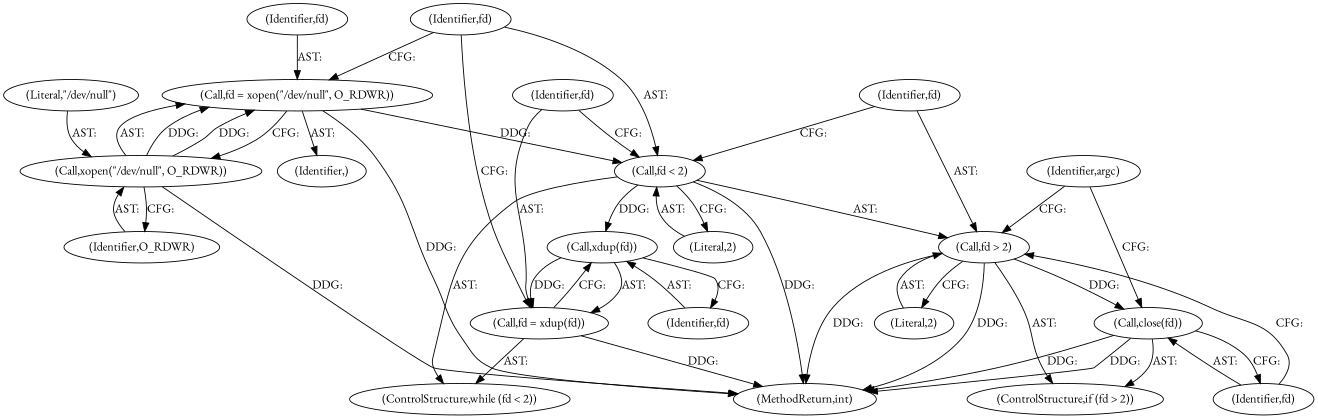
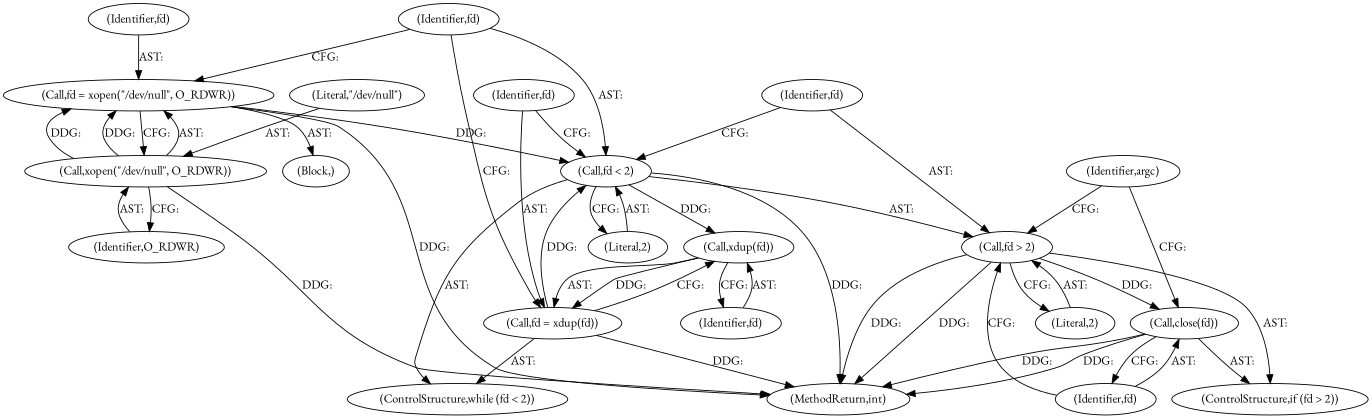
  digraph {
    fontname="EB Garamond"
    node [fontname="EB Garamond"]
    edge [fontname="EB Garamond"]
    n1 [label="(Call,fd = xopen(\"/dev/null\", O_RDWR))"]
    n2 [label="(Call,xopen(\"/dev/null\", O_RDWR))"]
    n3 [label="(Call,fd < 2)"]
-   n4 [label="(Identifier,)"]
+   n4 [label="(Block,)"]
    n5 [label="(MethodReturn,int)"]
    n6 [label="(Identifier,O_RDWR)"]
    n7 [label="(Call,xdup(fd))"]
    n8 [label="(Call,fd > 2)"]
    n9 [label="(ControlStructure,while (fd < 2))"]
    n10 [label="(Literal,2)"]
    n11 [label="(Call,fd = xdup(fd))"]
    n12 [label="(Identifier,fd)"]
    n13 [label="(Call,close(fd))"]
    n14 [label="(Literal,2)"]
    n15 [label="(ControlStructure,if (fd > 2))"]
    n16 [label="(Identifier,fd)"]
    n17 [label="(Identifier,fd)"]
    n18 [label="(Literal,\"/dev/null\")"]
    n19 [label="(Identifier,fd)"]
    n20 [label="(Identifier,fd)"]
    n21 [label="(Identifier,argc)"]
    n22 [label="(Identifier,fd)"]
    n1 -> n2 [label="CFG: "]
    n1 -> n3 [label="DDG: "]
    n1 -> n4 [label="AST: "]
    n1 -> n5 [label="DDG: "]
    n2 -> n1 [label="AST: "]
    n2 -> n1 [label="DDG: "]
    n2 -> n1 [label="DDG: "]
    n2 -> n5 [label="DDG: "]
    n2 -> n6 [label="CFG: "]
    n3 -> n5 [label="DDG: "]
    n3 -> n7 [label="DDG: "]
    n3 -> n8 [label="AST: "]
    n3 -> n9 [label="AST: "]
    n3 -> n10 [label="CFG: "]
    n6 -> n2 [label="AST: "]
    n7 -> n11 [label="AST: "]
    n7 -> n11 [label="DDG: "]
    n7 -> n12 [label="CFG: "]
    n8 -> n5 [label="DDG: "]
    n8 -> n5 [label="DDG: "]
    n8 -> n13 [label="DDG: "]
    n8 -> n14 [label="CFG: "]
    n8 -> n15 [label="AST: "]
    n10 -> n3 [label="AST: "]
+   n11 -> n3 [label="DDG: "]
    n11 -> n5 [label="DDG: "]
    n11 -> n7 [label="CFG: "]
    n11 -> n9 [label="AST: "]
    n12 -> n7 [label="AST: "]
    n13 -> n5 [label="DDG: "]
    n13 -> n5 [label="DDG: "]
    n13 -> n15 [label="AST: "]
    n13 -> n16 [label="CFG: "]
    n14 -> n8 [label="AST: "]
    n16 -> n8 [label="CFG: "]
    n16 -> n13 [label="AST: "]
    n17 -> n3 [label="CFG: "]
    n17 -> n8 [label="AST: "]
    n18 -> n2 [label="AST: "]
    n19 -> n1 [label="CFG: "]
    n19 -> n3 [label="AST: "]
    n19 -> n11 [label="CFG: "]
    n20 -> n3 [label="CFG: "]
    n20 -> n11 [label="AST: "]
    n21 -> n8 [label="CFG: "]
    n21 -> n13 [label="CFG: "]
    n22 -> n1 [label="AST: "]
  }
